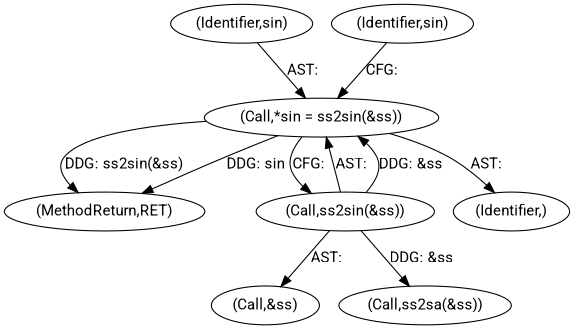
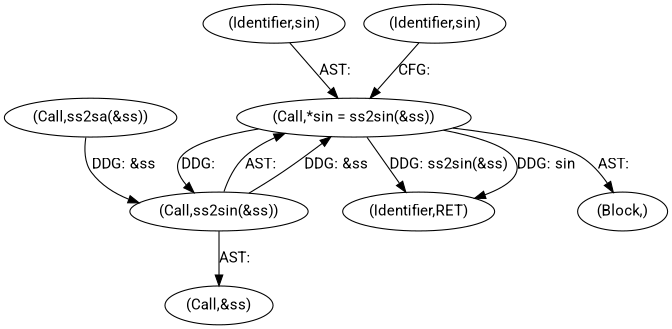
  digraph {
    fontname=Roboto
    node [fontname=Roboto]
    edge [fontname=Roboto]
    n1 [label="(Call,*sin = ss2sin(&ss))"]
    n2 [label="(Call,ss2sin(&ss))"]
-   n3 [label="(MethodReturn,RET)"]
-   n4 [label="(Identifier,)"]
+   n3 [label="(Identifier,RET)"]
+   n4 [label="(Block,)"]
    n5 [label="(Call,&ss)"]
    n6 [label="(Call,ss2sa(&ss))"]
    n7 [label="(Identifier,sin)"]
    n8 [label="(Identifier,sin)"]
-   n1 -> n2 [label="CFG: "]
+   n1 -> n2 [label="DDG: "]
    n1 -> n3 [label="DDG: ss2sin(&ss)"]
    n1 -> n3 [label="DDG: sin"]
    n1 -> n4 [label="AST: "]
    n2 -> n1 [label="AST: "]
    n2 -> n1 [label="DDG: &ss"]
    n2 -> n5 [label="AST: "]
-   n2 -> n6 [label="DDG: &ss"]
+   n6 -> n2 [label="DDG: &ss"]
    n7 -> n1 [label="AST: "]
    n8 -> n1 [label="CFG: "]
  }
